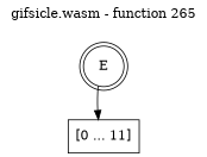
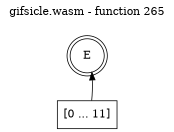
  digraph {
    label="gifsicle.wasm - function 265"
    labelfontcolor=black
    labelfontname=Helvetica
    labelfontsize=16
    labelloc=t
    E [shape=doublecircle]
    n2 [color=black label="[0 ... 11]" shape=box style=solid]
-   E -> n2
+   n2 -> E
  }
